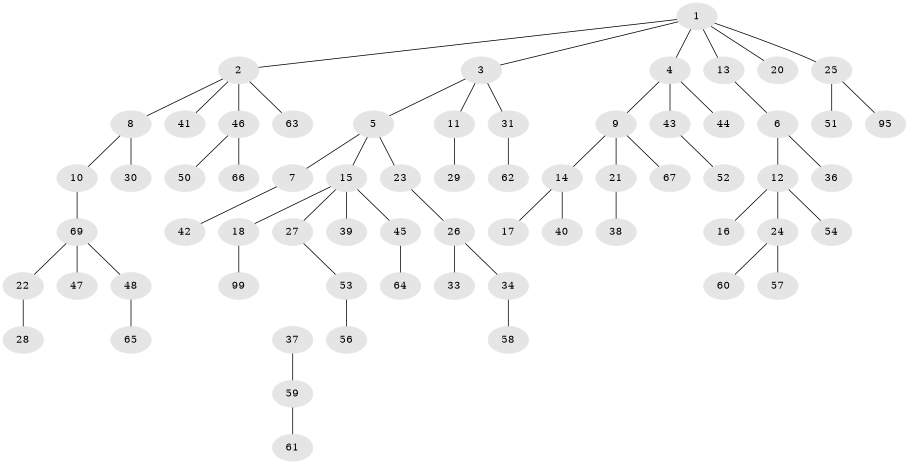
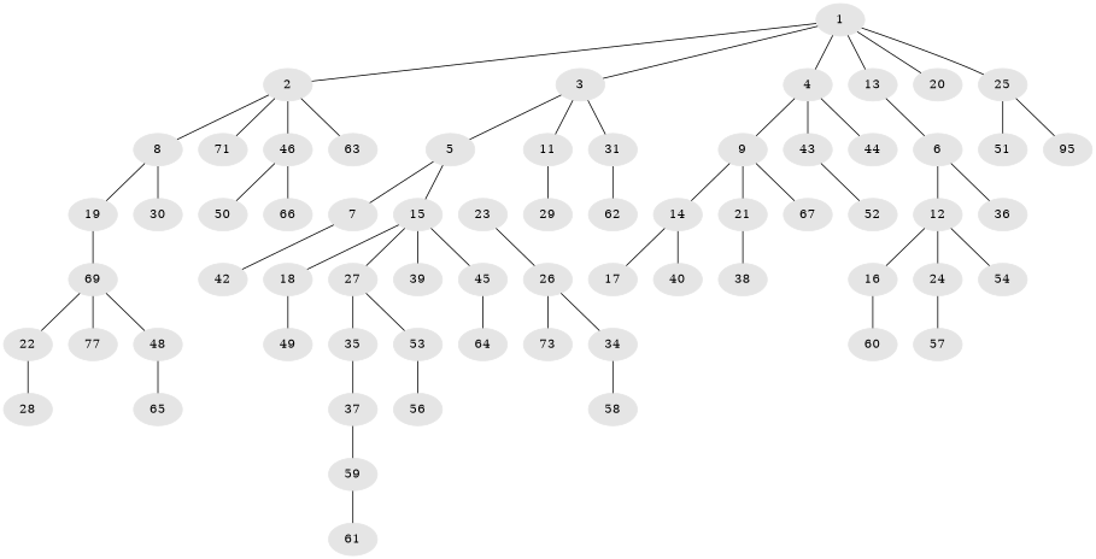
  graph {
    node [color=gray90 style=filled]
    1
    2
    3
    4
    13
    20
    25
    8
-   41
+   41 [label=71]
    46
    63
    5
    11
    31
    9
    43
    44
    6
    51
    n20 [label=95]
-   10
+   10 [label=19]
    30
    50
    66
    7
    15
    23
    29
    62
    12
    36
    14
    21
    67
    52
    42
    18
    27
    39
    45
    26
    16
    24
    54
    n45 [label=69]
    17
    40
    38
    22
-   47
+   47 [label=77]
    48
    57
    60
-   49 [label=99]
+   49
+   35
    53
    64
    28
    65
-   33
+   33 [label=73]
    34
    58
    37
    56
    59
    61
    1 -- 2
    1 -- 3
    1 -- 4
    1 -- 13
    1 -- 20
    1 -- 25
    2 -- 8
    2 -- 41
    2 -- 46
    2 -- 63
    3 -- 5
    3 -- 11
    3 -- 31
    4 -- 9
    4 -- 43
    4 -- 44
    13 -- 6
    25 -- 51
    25 -- n20
    8 -- 10
    8 -- 30
    46 -- 50
    46 -- 66
    5 -- 7
    5 -- 15
-   5 -- 23
    11 -- 29
    31 -- 62
    9 -- 14
    9 -- 21
    9 -- 67
    43 -- 52
    6 -- 12
    6 -- 36
    10 -- n45
    7 -- 42
    15 -- 18
    15 -- 27
    15 -- 39
    15 -- 45
    23 -- 26
    12 -- 16
    12 -- 24
    12 -- 54
    14 -- 17
    14 -- 40
    21 -- 38
    18 -- 49
+   27 -- 35
    27 -- 53
    45 -- 64
    26 -- 33
    26 -- 34
    24 -- 57
-   24 -- 60
+   16 -- 60
    n45 -- 22
    n45 -- 47
    n45 -- 48
    22 -- 28
    48 -- 65
+   35 -- 37
    53 -- 56
    34 -- 58
    37 -- 59
    59 -- 61
  }
